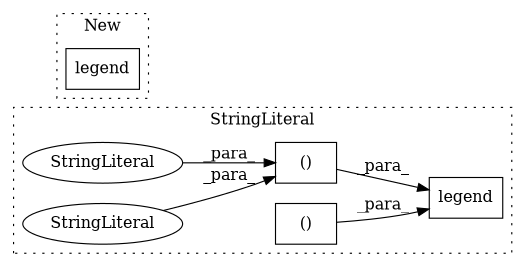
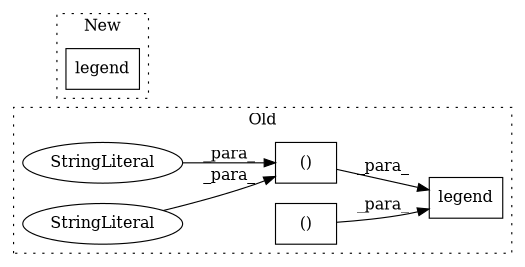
  digraph {
    rankdir=LR
    node [a=106 s=921 shape=box]
    n1 [l=25 label="()"]
    n2 [a=45 l=7 label=StringLiteral s=939 shape=ellipse]
    n3 [a=45 l=5 label=StringLiteral shape=ellipse]
    n4 [a=32 l="12,2" label=legend s="871,946"]
    n5 [l=62 label="()" s=437]
    n6 [a=32 l=8 label=legend s=971]
    subgraph cluster_1 {
-     label=StringLiteral
+     label=Old
      style=dotted
      n1
      n2
      n3
      n4
      n5
    }
    subgraph cluster_2 {
      label=New
      style=dotted
      n6
    }
    n1 -> n4 [label=_para_]
    n2 -> n1 [label=_para_]
    n3 -> n1 [label=_para_]
    n5 -> n4 [label=_para_]
  }
